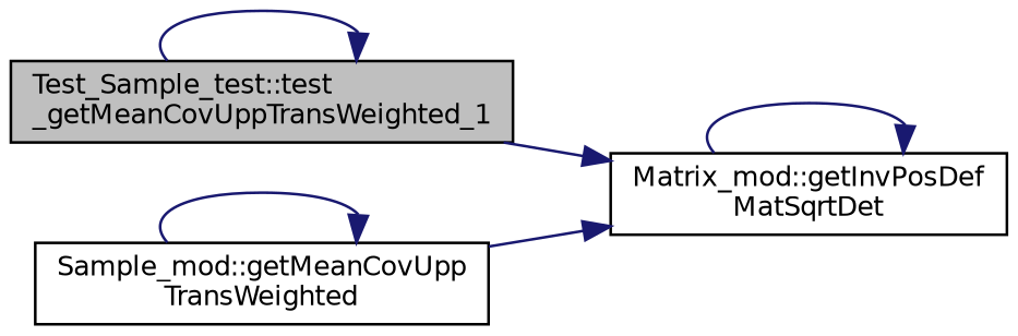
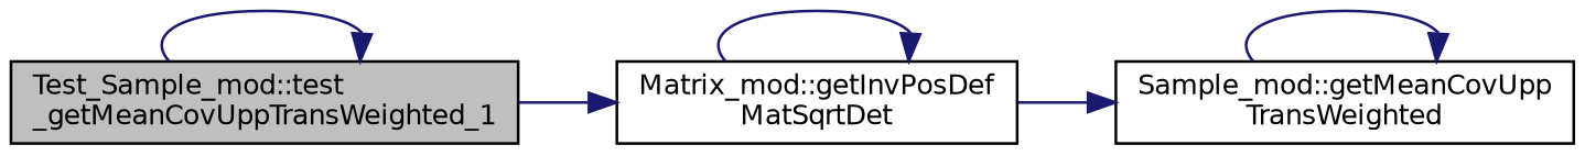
  digraph {
    rankdir=LR
    node [color=black fillcolor=white fontname=Helvetica fontsize=10 shape=record style=filled]
    edge [color=midnightblue fontname=Helvetica fontsize=10 labelfontname=Helvetica labelfontsize=10 style=solid]
-   n1 [fillcolor=grey75 fontcolor=black height=0.2 label="Test_Sample_test::test\l_getMeanCovUppTransWeighted_1" width=0.4]
+   n1 [fillcolor=grey75 fontcolor=black height=0.2 label="Test_Sample_mod::test\l_getMeanCovUppTransWeighted_1" width=0.4]
    n2 [height=0.2 label="Matrix_mod::getInvPosDef\lMatSqrtDet" width=0.4]
    n3 [height=0.2 label="Sample_mod::getMeanCovUpp\lTransWeighted" width=0.4]
    n1 -> n1
    n1 -> n2
    n2 -> n2
-   n3 -> n2
+   n2 -> n3
    n3 -> n3
  }
